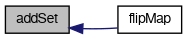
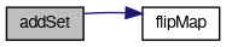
  digraph {
    rankdir=LR
    node [color=black fontname=FreeSans fontsize=10 shape=record]
    n1 [fillcolor=grey75 fontcolor=black height=0.2 label=addSet style=filled width=0.4]
    n2 [height=0.2 label=flipMap width=0.4]
-   n1 -> n2 [color=midnightblue dir=back fontname=FreeSans fontsize=10 labelfontname=FreeSans labelfontsize=10 style=solid]
+   n2 -> n1 [color=midnightblue dir=back fontname=FreeSans fontsize=10 labelfontname=FreeSans labelfontsize=10 style=solid]
  }
